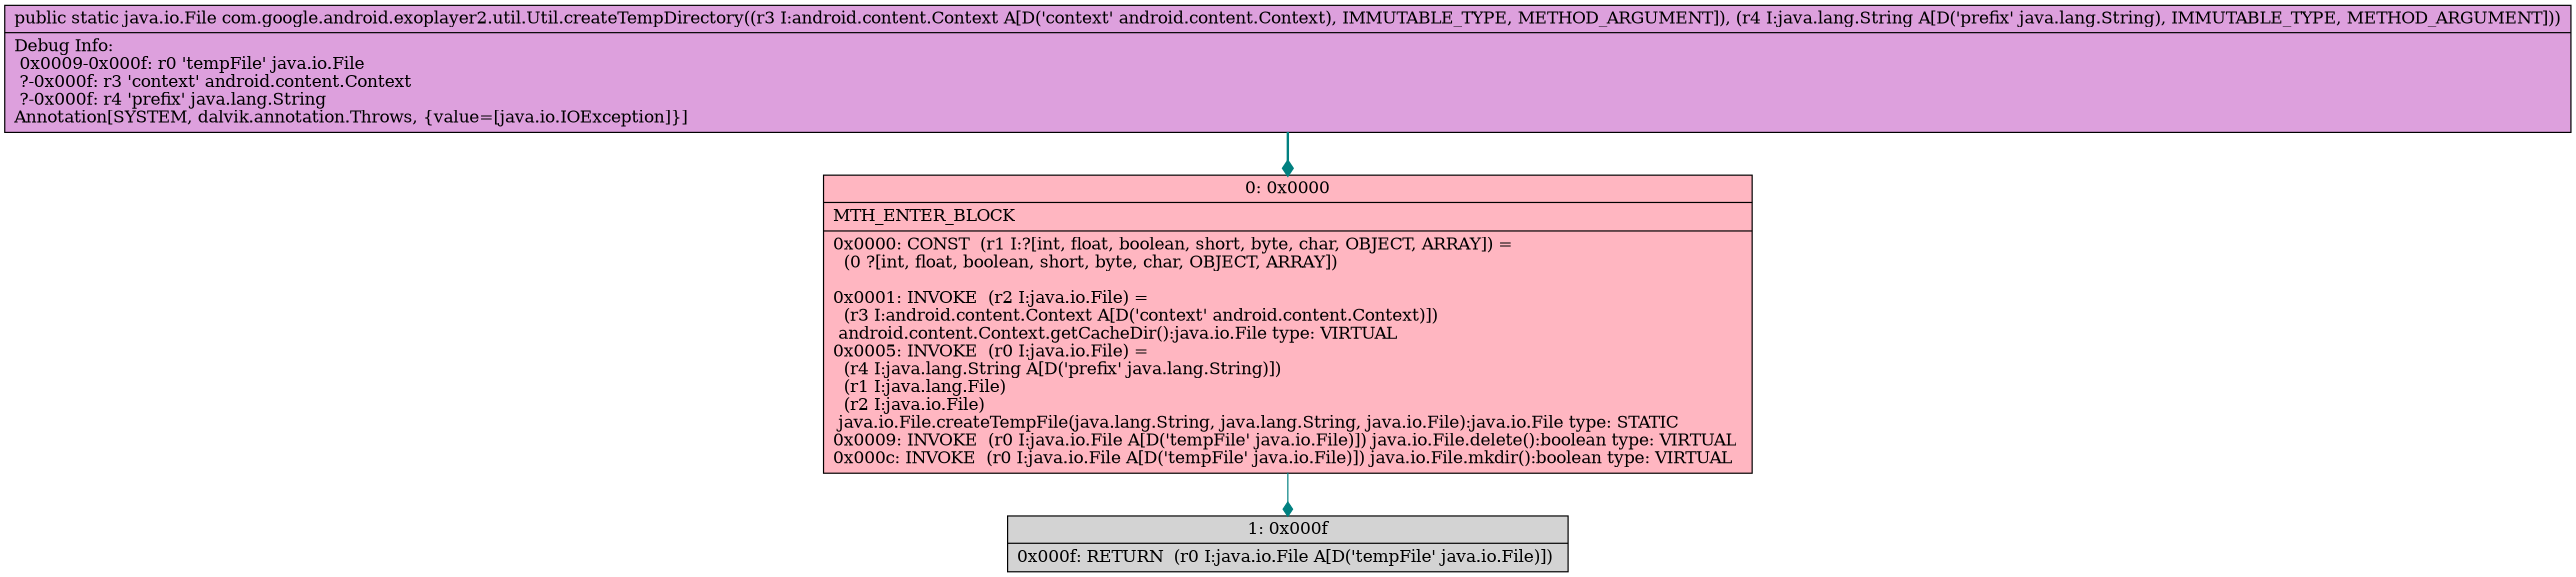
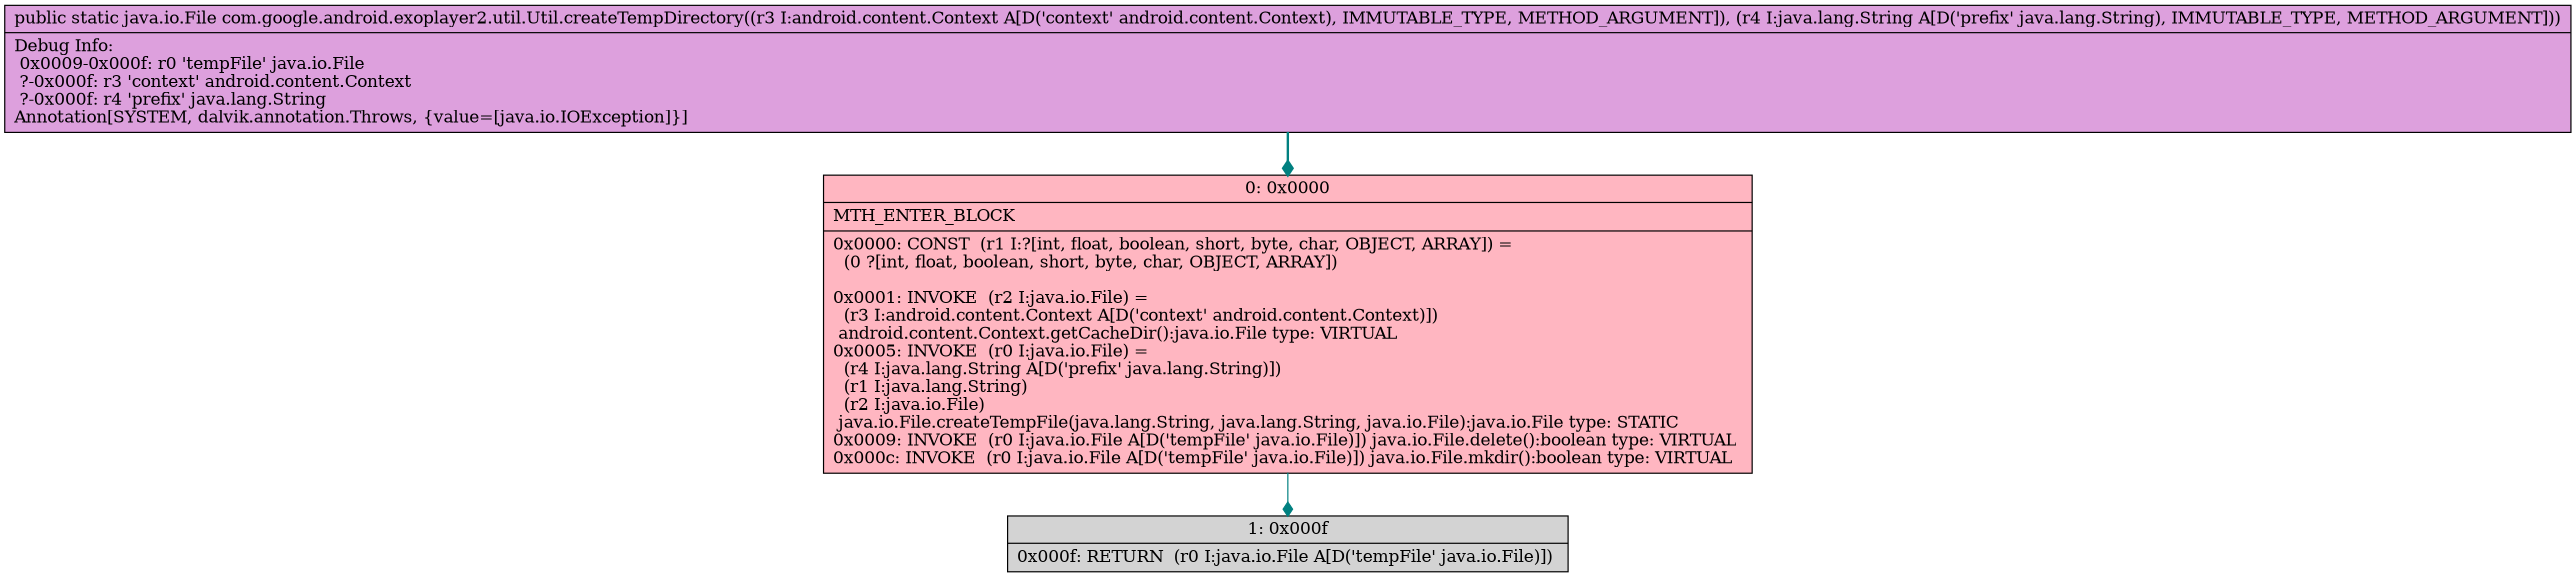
  digraph {
    node [shape=record style=filled]
    edge [color=teal arrowhead=diamond]
-   n1 [label="{0\:\ 0x0000|MTH_ENTER_BLOCK\l|0x0000: CONST  (r1 I:?[int, float, boolean, short, byte, char, OBJECT, ARRAY]) = \l  (0 ?[int, float, boolean, short, byte, char, OBJECT, ARRAY])\l \l0x0001: INVOKE  (r2 I:java.io.File) = \l  (r3 I:android.content.Context A[D('context' android.content.Context)])\l android.content.Context.getCacheDir():java.io.File type: VIRTUAL \l0x0005: INVOKE  (r0 I:java.io.File) = \l  (r4 I:java.lang.String A[D('prefix' java.lang.String)])\l  (r1 I:java.lang.File)\l  (r2 I:java.io.File)\l java.io.File.createTempFile(java.lang.String, java.lang.String, java.io.File):java.io.File type: STATIC \l0x0009: INVOKE  (r0 I:java.io.File A[D('tempFile' java.io.File)]) java.io.File.delete():boolean type: VIRTUAL \l0x000c: INVOKE  (r0 I:java.io.File A[D('tempFile' java.io.File)]) java.io.File.mkdir():boolean type: VIRTUAL \l}" fillcolor=lightpink]
+   n1 [label="{0\:\ 0x0000|MTH_ENTER_BLOCK\l|0x0000: CONST  (r1 I:?[int, float, boolean, short, byte, char, OBJECT, ARRAY]) = \l  (0 ?[int, float, boolean, short, byte, char, OBJECT, ARRAY])\l \l0x0001: INVOKE  (r2 I:java.io.File) = \l  (r3 I:android.content.Context A[D('context' android.content.Context)])\l android.content.Context.getCacheDir():java.io.File type: VIRTUAL \l0x0005: INVOKE  (r0 I:java.io.File) = \l  (r4 I:java.lang.String A[D('prefix' java.lang.String)])\l  (r1 I:java.lang.String)\l  (r2 I:java.io.File)\l java.io.File.createTempFile(java.lang.String, java.lang.String, java.io.File):java.io.File type: STATIC \l0x0009: INVOKE  (r0 I:java.io.File A[D('tempFile' java.io.File)]) java.io.File.delete():boolean type: VIRTUAL \l0x000c: INVOKE  (r0 I:java.io.File A[D('tempFile' java.io.File)]) java.io.File.mkdir():boolean type: VIRTUAL \l}" fillcolor=lightpink]
    n2 [label="{1\:\ 0x000f|0x000f: RETURN  (r0 I:java.io.File A[D('tempFile' java.io.File)]) \l}" fillcolor=lightgrey]
    n3 [label="{public static java.io.File com.google.android.exoplayer2.util.Util.createTempDirectory((r3 I:android.content.Context A[D('context' android.content.Context), IMMUTABLE_TYPE, METHOD_ARGUMENT]), (r4 I:java.lang.String A[D('prefix' java.lang.String), IMMUTABLE_TYPE, METHOD_ARGUMENT]))  | Debug Info:\l  0x0009\-0x000f: r0 'tempFile' java.io.File\l  ?\-0x000f: r3 'context' android.content.Context\l  ?\-0x000f: r4 'prefix' java.lang.String\lAnnotation[SYSTEM, dalvik.annotation.Throws, \{value=[java.io.IOException]\}]\l}" fillcolor=plum]
    n1 -> n2 [style=solid]
    n3 -> n1 [style=bold]
  }
